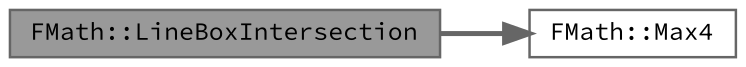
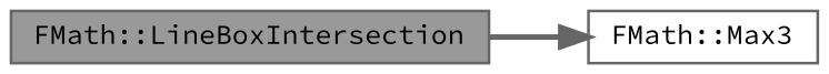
  digraph {
    rankdir=LR
    fontname="Source Code Pro"
    node [fontname="Source Code Pro" fontsize=10 shape=box style=filled]
    n1 [color=gray40 fillcolor=grey60 fontcolor=black height=0.2 label="FMath::LineBoxIntersection" width=0.4]
-   n2 [color=grey40 fillcolor=white height=0.2 label="FMath::Max4" width=0.4]
+   n2 [color=grey40 fillcolor=white height=0.2 label="FMath::Max3" width=0.4]
    n1 -> n2 [color=gray40 fontname="Source Code Pro" fontsize=10 labelfontname=Helvetica labelfontsize=10 style=bold]
  }
